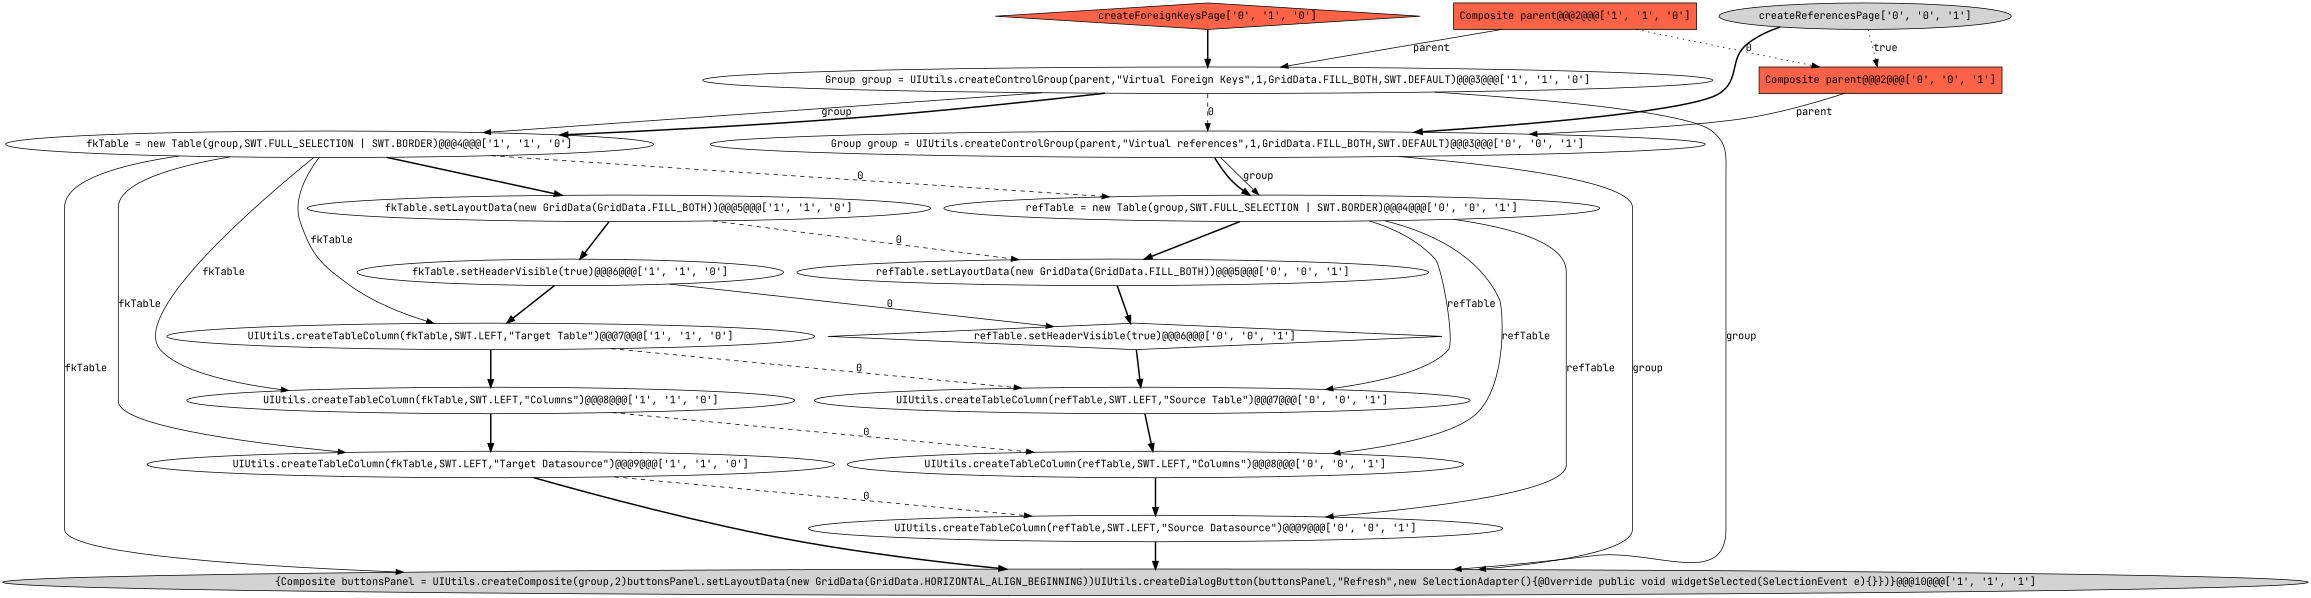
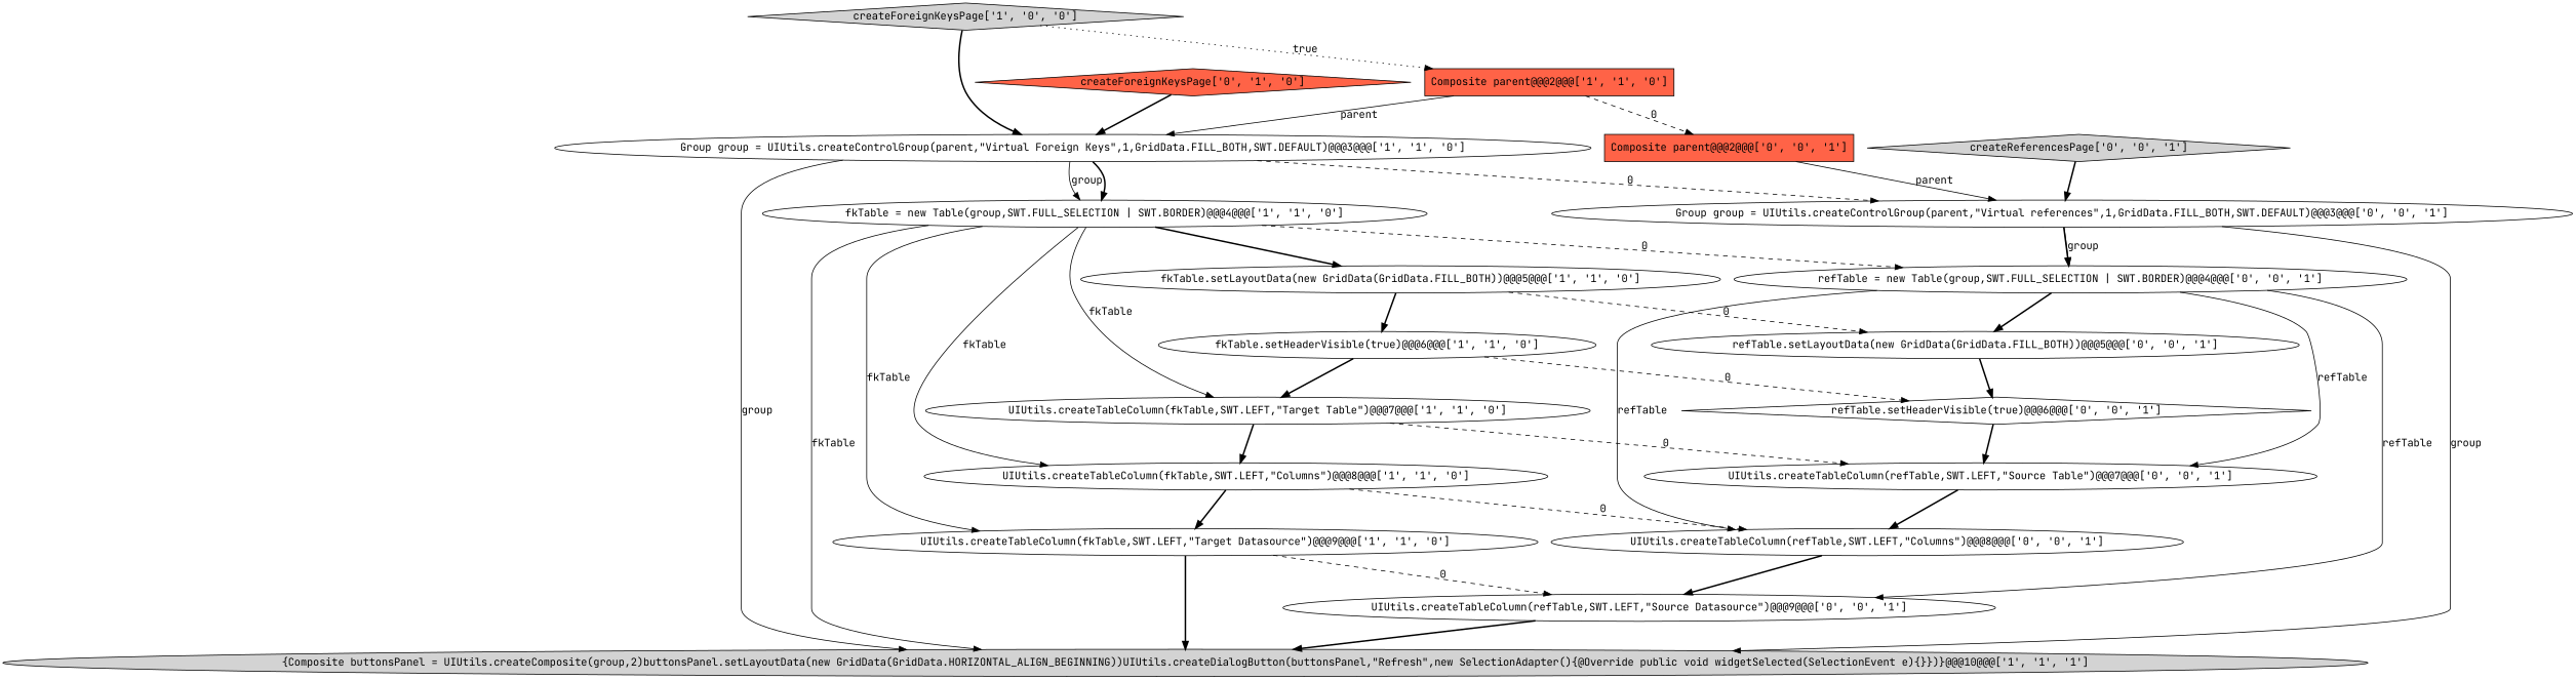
  digraph {
    fontname="JetBrains Mono"
    node [fillcolor=white fontname="JetBrains Mono" shape=ellipse style=filled]
    edge [fontname="JetBrains Mono" style=bold]
    n1 [label="fkTable = new Table(group,SWT.FULL_SELECTION | SWT.BORDER)@@@4@@@['1', '1', '0']"]
    n2 [label="UIUtils.createTableColumn(fkTable,SWT.LEFT,\"Target Datasource\")@@@9@@@['1', '1', '0']"]
    n3 [fillcolor=lightgray label="{Composite buttonsPanel = UIUtils.createComposite(group,2)buttonsPanel.setLayoutData(new GridData(GridData.HORIZONTAL_ALIGN_BEGINNING))UIUtils.createDialogButton(buttonsPanel,\"Refresh\",new SelectionAdapter(){@Override public void widgetSelected(SelectionEvent e){}})}@@@10@@@['1', '1', '1']"]
    n4 [label="UIUtils.createTableColumn(fkTable,SWT.LEFT,\"Columns\")@@@8@@@['1', '1', '0']"]
    n5 [label="refTable = new Table(group,SWT.FULL_SELECTION | SWT.BORDER)@@@4@@@['0', '0', '1']"]
    n6 [label="UIUtils.createTableColumn(fkTable,SWT.LEFT,\"Target Table\")@@@7@@@['1', '1', '0']"]
    n7 [label="fkTable.setLayoutData(new GridData(GridData.FILL_BOTH))@@@5@@@['1', '1', '0']"]
    n8 [label="UIUtils.createTableColumn(refTable,SWT.LEFT,\"Source Datasource\")@@@9@@@['0', '0', '1']"]
    n9 [label="UIUtils.createTableColumn(refTable,SWT.LEFT,\"Columns\")@@@8@@@['0', '0', '1']"]
    n10 [label="UIUtils.createTableColumn(refTable,SWT.LEFT,\"Source Table\")@@@7@@@['0', '0', '1']"]
    n11 [label="refTable.setLayoutData(new GridData(GridData.FILL_BOTH))@@@5@@@['0', '0', '1']"]
    n12 [label="fkTable.setHeaderVisible(true)@@@6@@@['1', '1', '0']"]
    n13 [fillcolor=tomato label="createForeignKeysPage['0', '1', '0']" shape=diamond]
    n14 [label="Group group = UIUtils.createControlGroup(parent,\"Virtual Foreign Keys\",1,GridData.FILL_BOTH,SWT.DEFAULT)@@@3@@@['1', '1', '0']"]
    n15 [label="Group group = UIUtils.createControlGroup(parent,\"Virtual references\",1,GridData.FILL_BOTH,SWT.DEFAULT)@@@3@@@['0', '0', '1']"]
    n16 [fillcolor=tomato label="Composite parent@@@2@@@['1', '1', '0']" shape=box]
    n17 [fillcolor=tomato label="Composite parent@@@2@@@['0', '0', '1']" shape=box]
    n18 [label="refTable.setHeaderVisible(true)@@@6@@@['0', '0', '1']" shape=diamond]
-   n20 [fillcolor=lightgray label="createReferencesPage['0', '0', '1']"]
+   n19 [fillcolor=lightgray label="createForeignKeysPage['1', '0', '0']" shape=diamond]
+   n20 [fillcolor=lightgray label="createReferencesPage['0', '0', '1']" shape=diamond]
    n1 -> n2 [label=fkTable style=solid]
    n1 -> n3 [label=fkTable style=solid]
    n1 -> n4 [label=fkTable style=solid]
    n1 -> n5 [label=0 style=dashed]
    n1 -> n6 [label=fkTable style=solid]
    n1 -> n7
    n2 -> n3
    n2 -> n8 [label=0 style=dashed]
    n4 -> n2
    n4 -> n9 [label=0 style=dashed]
    n5 -> n8 [label=refTable style=solid]
    n5 -> n9 [label=refTable style=solid]
    n5 -> n10 [label=refTable style=solid]
    n5 -> n11
    n6 -> n4
    n6 -> n10 [label=0 style=dashed]
    n7 -> n11 [label=0 style=dashed]
    n7 -> n12
    n8 -> n3
    n9 -> n8
    n10 -> n9
    n11 -> n18
    n12 -> n6
-   n12 -> n18 [label=0 style=solid]
+   n12 -> n18 [label=0 style=dashed]
    n13 -> n14
    n14 -> n1 [label=group style=solid]
    n14 -> n1
    n14 -> n3 [label=group style=solid]
    n14 -> n15 [label=0 style=dashed]
    n15 -> n3 [label=group style=solid]
    n15 -> n5 [label=group style=solid]
    n15 -> n5
    n16 -> n14 [label=parent style=solid]
-   n16 -> n17 [label=0 style=dotted]
+   n16 -> n17 [label=0 style=dashed]
    n17 -> n15 [label=parent style=solid]
    n18 -> n10
+   n19 -> n14
+   n19 -> n16 [label=true style=dotted]
    n20 -> n15
-   n20 -> n17 [label=true style=dotted]
  }
